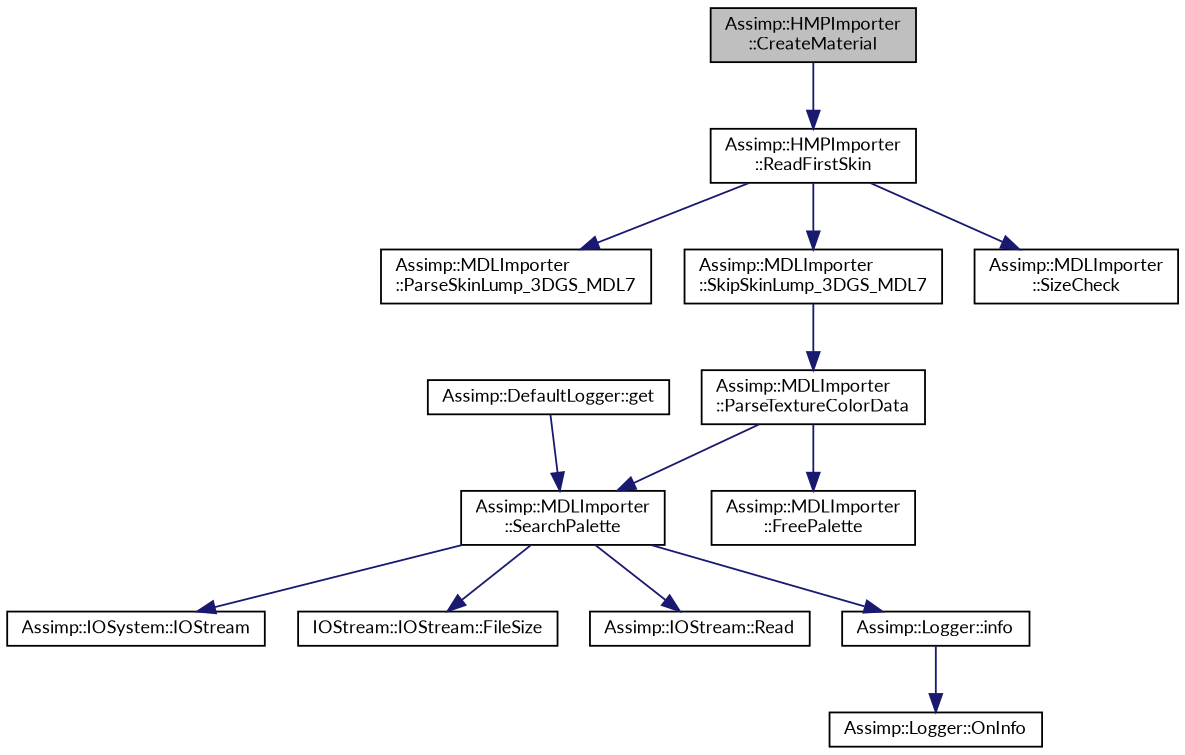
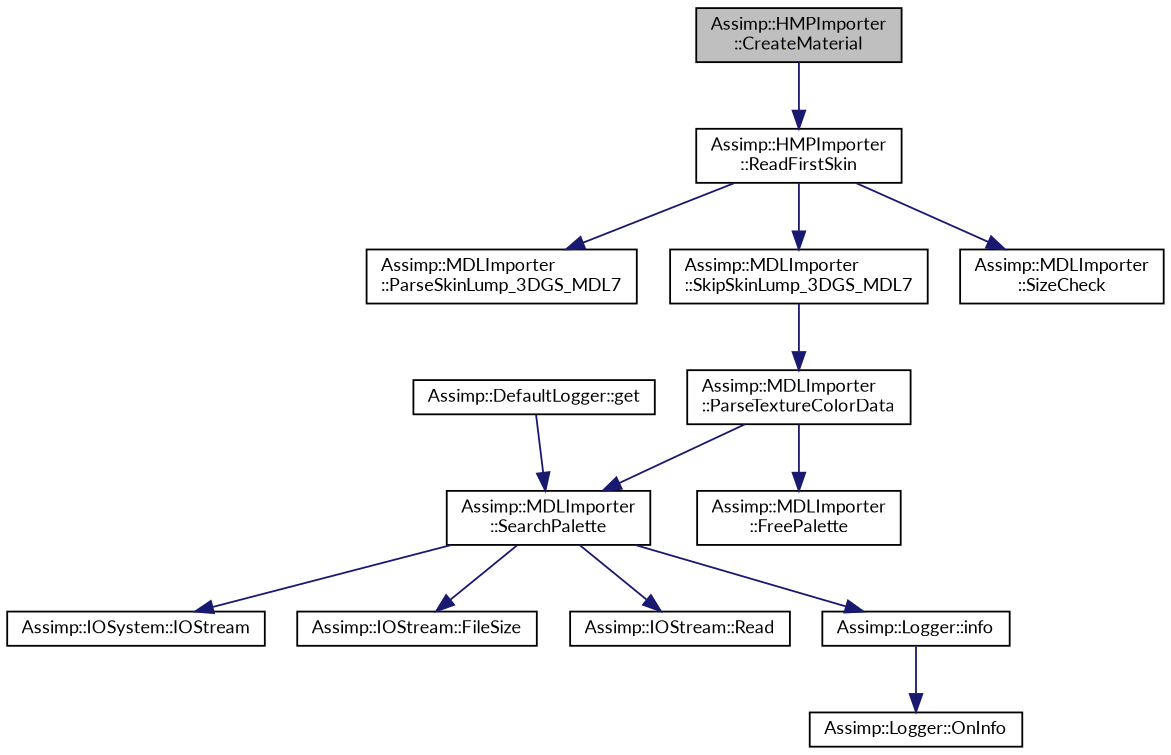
  digraph {
    fontname=Lato
    rankdir=TB
    node [color=black fillcolor=white fontname=Lato fontsize=10 shape=record style=filled]
    edge [color=midnightblue fontname=Lato fontsize=10 labelfontname=Helvetica labelfontsize=10 style=solid]
    n1 [fillcolor=grey75 fontcolor=black height=0.2 label="Assimp::HMPImporter\l::CreateMaterial" width=0.4]
    n2 [height=0.2 label="Assimp::HMPImporter\l::ReadFirstSkin" width=0.4]
    n3 [height=0.2 label="Assimp::MDLImporter\l::ParseSkinLump_3DGS_MDL7" width=0.4]
    n4 [height=0.2 label="Assimp::MDLImporter\l::SkipSkinLump_3DGS_MDL7" width=0.4]
    n5 [height=0.2 label="Assimp::MDLImporter\l::SizeCheck" width=0.4]
    n6 [height=0.2 label="Assimp::MDLImporter\l::ParseTextureColorData" width=0.4]
    n7 [height=0.2 label="Assimp::MDLImporter\l::SearchPalette" width=0.4]
    n8 [height=0.2 label="Assimp::MDLImporter\l::FreePalette" width=0.4]
    n9 [height=0.2 label="Assimp::IOSystem::IOStream" width=0.4]
-   n10 [height=0.2 label="IOStream::IOStream::FileSize" width=0.4]
+   n10 [height=0.2 label="Assimp::IOStream::FileSize" width=0.4]
    n11 [height=0.2 label="Assimp::IOStream::Read" width=0.4]
    n12 [height=0.2 label="Assimp::Logger::info" width=0.4]
    n13 [height=0.2 label="Assimp::DefaultLogger::get" width=0.4]
    n14 [height=0.2 label="Assimp::Logger::OnInfo" width=0.4]
    n1 -> n2
    n2 -> n3
    n2 -> n4
    n2 -> n5
    n4 -> n6
    n6 -> n7
    n6 -> n8
    n7 -> n9
    n7 -> n10
    n7 -> n11
    n7 -> n12
    n12 -> n14
    n13 -> n7
  }
